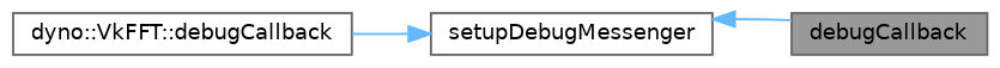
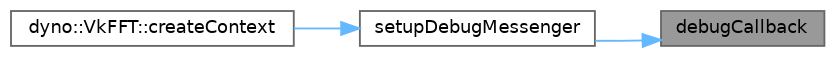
  digraph {
    rankdir=RL
    node [color=grey40 fillcolor=white fontname=Helvetica fontsize=10 shape=box style=filled]
    edge [color=steelblue1 dir=back fontname=Helvetica fontsize=10 labelfontname=Helvetica labelfontsize=10 style=solid]
    n1 [color=gray40 fillcolor=grey60 fontcolor=black height=0.2 label=debugCallback width=0.4]
    n2 [height=0.2 label=setupDebugMessenger width=0.4]
-   n3 [height=0.2 label="dyno::VkFFT::debugCallback" width=0.4]
-   n2 -> n1
+   n3 [height=0.2 label="dyno::VkFFT::createContext" width=0.4]
+   n1 -> n2
    n2 -> n3
  }
